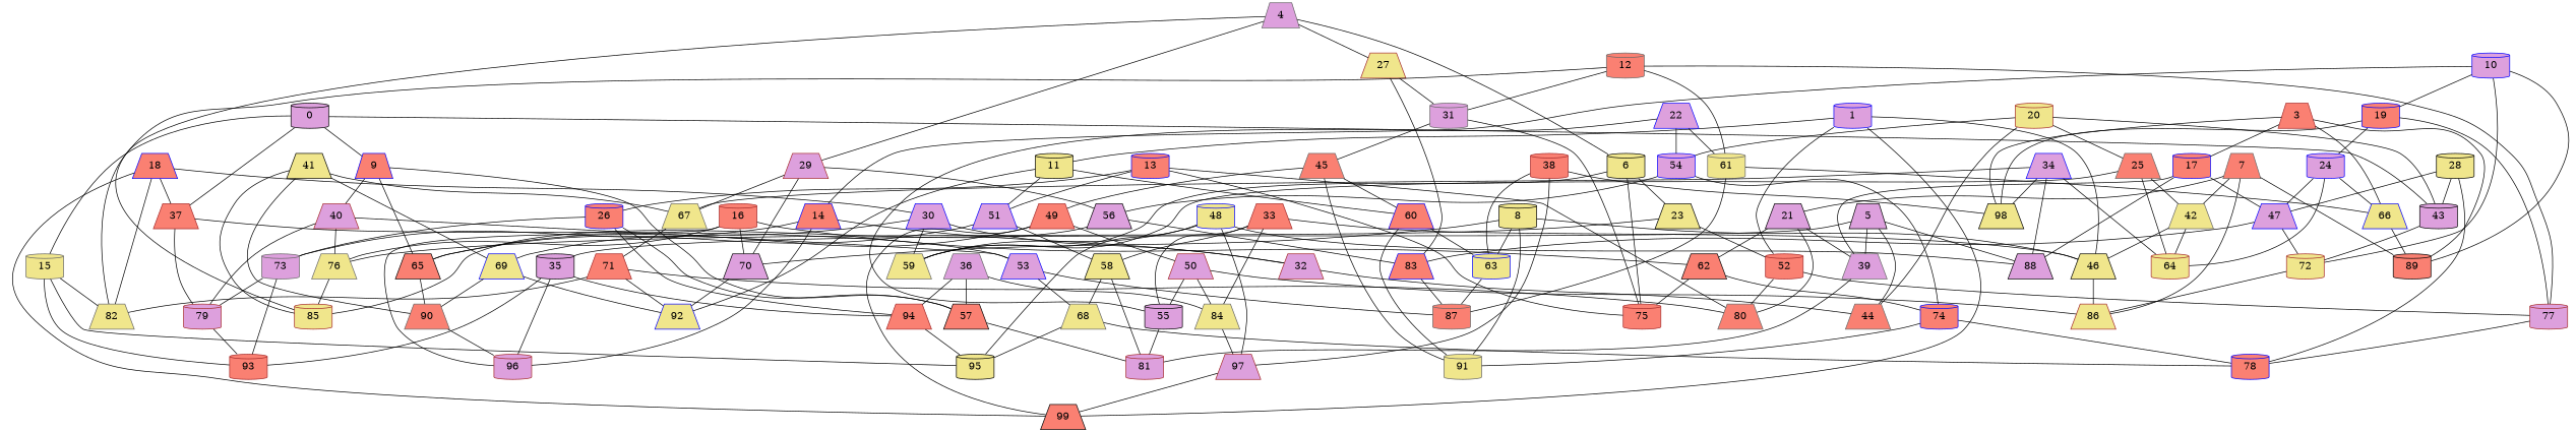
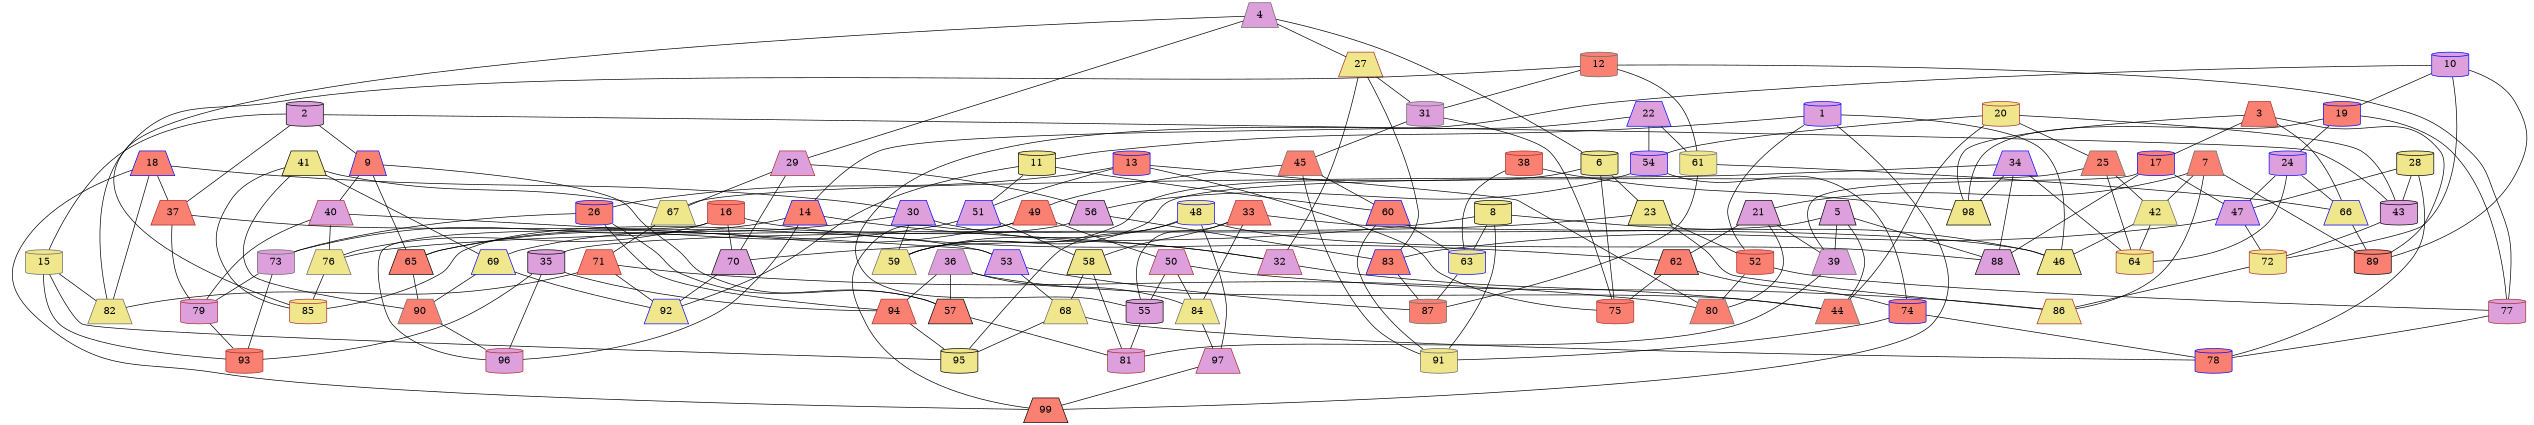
  graph {
    node [color=blue fillcolor=salmon shape=trapezium style=filled]
    1 [fillcolor=plum shape=cylinder]
    11 [color=black fillcolor=khaki shape=cylinder]
    46 [color=black fillcolor=khaki]
    52 [color=brown shape=cylinder]
    99 [color=black]
    51 [fillcolor=plum]
    60
    92 [fillcolor=khaki]
    77 [color=brown fillcolor=plum shape=cylinder]
    80 [color=gray40]
-   2 [color=black fillcolor=plum shape=cylinder label=0]
+   2 [color=black fillcolor=plum shape=cylinder]
    9
    15 [color=gray40 fillcolor=khaki shape=cylinder]
    37 [color=brown]
    43 [color=black fillcolor=plum shape=cylinder]
    40 [color=brown fillcolor=plum]
    57 [color=black]
    65 [color=black]
    82 [color=gray40 fillcolor=khaki]
    93 [color=brown shape=cylinder]
    95 [color=black fillcolor=khaki shape=cylinder]
    53 [fillcolor=plum]
    79 [color=brown fillcolor=plum shape=cylinder]
    72 [color=brown fillcolor=khaki shape=cylinder]
    3 [color=brown]
    17 [shape=cylinder]
    66 [fillcolor=khaki]
    89 [color=black shape=cylinder]
    98 [color=black fillcolor=khaki]
    39 [color=gray40 fillcolor=plum]
    88 [color=black fillcolor=plum]
    47 [fillcolor=plum]
    4 [color=gray40 fillcolor=plum]
    6 [color=black fillcolor=khaki shape=cylinder]
    27 [color=brown fillcolor=khaki]
    29 [color=brown fillcolor=plum]
    85 [color=brown fillcolor=khaki shape=cylinder]
    23 [color=black fillcolor=khaki]
    59 [color=gray40 fillcolor=khaki]
    75 [color=brown shape=cylinder]
    31 [color=gray40 fillcolor=plum shape=cylinder]
    32 [color=brown fillcolor=plum]
    83
    70 [color=black fillcolor=plum]
    56 [color=black fillcolor=plum]
    67 [color=gray40 fillcolor=khaki]
    5 [color=black fillcolor=plum]
    35 [color=black fillcolor=plum shape=cylinder]
    44 [color=gray40]
    96 [color=brown fillcolor=plum shape=cylinder]
    94 [color=brown]
    81 [color=brown fillcolor=plum shape=cylinder]
    86 [color=brown fillcolor=khaki]
    76 [color=gray40 fillcolor=khaki]
    7 [color=gray40]
    21 [color=black fillcolor=plum]
    42 [color=gray40 fillcolor=khaki]
    62 [color=black]
    64 [color=brown fillcolor=khaki shape=cylinder]
    8 [color=black fillcolor=khaki shape=cylinder]
    63 [fillcolor=khaki shape=cylinder]
    91 [color=gray40 fillcolor=khaki shape=cylinder]
    87 [color=gray40 shape=cylinder]
    90 [color=gray40]
    10 [fillcolor=plum shape=cylinder]
    14
    19 [shape=cylinder]
    73 [color=gray40 fillcolor=plum shape=cylinder]
    24 [fillcolor=plum shape=cylinder]
    58 [color=black fillcolor=khaki]
    12 [color=gray40 shape=cylinder]
    61 [color=gray40 fillcolor=khaki shape=cylinder]
    45 [color=gray40]
    78 [shape=cylinder]
    13 [shape=cylinder]
    26 [shape=cylinder]
    16 [color=brown shape=cylinder]
    74 [shape=cylinder]
    28 [color=black fillcolor=khaki shape=cylinder]
    18
    30 [fillcolor=plum]
    20 [color=brown fillcolor=khaki shape=cylinder]
    25 [color=gray40]
    54 [fillcolor=plum shape=cylinder]
    22 [fillcolor=plum]
    55 [color=black fillcolor=plum shape=cylinder]
    38 [color=brown shape=cylinder]
    97 [color=brown fillcolor=plum]
    71 [color=brown]
    49 [color=brown]
    33 [color=brown]
    84 [color=gray40 fillcolor=khaki]
    68 [color=gray40 fillcolor=khaki]
    34 [fillcolor=plum]
    36 [color=gray40 fillcolor=plum]
    41 [color=black fillcolor=khaki]
    69 [fillcolor=khaki]
    50 [color=brown fillcolor=plum]
    48 [fillcolor=khaki shape=cylinder]
    1 -- 11
    1 -- 46
    1 -- 52
    1 -- 99
    11 -- 51
    11 -- 60
    11 -- 92
    52 -- 77
    52 -- 80
    51 -- 65
    51 -- 58
    60 -- 63
    60 -- 91
    77 -- 78
    2 -- 9
    2 -- 15
    2 -- 37
    2 -- 43
    9 -- 40
    9 -- 57
    9 -- 65
    15 -- 82
    15 -- 93
    15 -- 95
    37 -- 53
    37 -- 79
    43 -- 72
    40 -- 53
    40 -- 79
    40 -- 76
    57 -- 81
    65 -- 90
    53 -- 87
    53 -- 68
    79 -- 93
    72 -- 86
    3 -- 17
    3 -- 66
    3 -- 89
    3 -- 98
    17 -- 39
    17 -- 88
    17 -- 47
    66 -- 89
    39 -- 81
    47 -- 72
    47 -- 83
    4 -- 6
    4 -- 27
    4 -- 29
    4 -- 85
    6 -- 23
    6 -- 59
    6 -- 75
    27 -- 31
+   27 -- 32
    27 -- 83
    29 -- 70
    29 -- 56
    29 -- 67
    23 -- 52
-   46 -- 86
+   23 -- 86
    23 -- 76
    31 -- 75
    31 -- 45
    32 -- 44
    83 -- 87
    70 -- 92
    56 -- 85
    56 -- 83
    67 -- 71
    5 -- 39
    5 -- 88
    5 -- 35
    5 -- 44
    35 -- 93
    35 -- 96
    35 -- 94
    94 -- 95
    76 -- 85
    7 -- 89
    7 -- 86
    7 -- 21
    7 -- 42
    21 -- 80
    21 -- 39
    21 -- 62
    42 -- 46
    42 -- 64
    62 -- 75
    62 -- 74
    8 -- 46
    8 -- 70
    8 -- 63
    8 -- 91
    63 -- 87
    90 -- 96
    10 -- 72
    10 -- 89
    10 -- 14
    10 -- 19
    14 -- 32
    14 -- 96
    14 -- 73
    19 -- 77
    19 -- 98
    19 -- 24
    73 -- 93
    73 -- 79
    24 -- 66
    24 -- 47
    24 -- 64
    58 -- 81
    58 -- 68
    12 -- 77
    12 -- 82
    12 -- 31
    12 -- 61
    61 -- 66
    61 -- 87
    45 -- 60
    45 -- 91
    45 -- 49
    13 -- 51
    13 -- 80
    13 -- 75
    13 -- 26
    26 -- 57
    26 -- 94
    26 -- 73
    16 -- 70
    16 -- 96
    16 -- 76
    16 -- 62
    74 -- 91
    74 -- 78
    28 -- 43
    28 -- 47
    28 -- 78
    18 -- 99
    18 -- 37
    18 -- 82
    18 -- 30
    30 -- 65
    30 -- 59
    30 -- 32
    20 -- 43
    20 -- 44
    20 -- 25
    20 -- 54
    25 -- 59
    25 -- 42
    25 -- 64
    54 -- 56
    54 -- 74
    22 -- 61
    22 -- 54
    22 -- 55
    55 -- 81
    38 -- 98
    38 -- 63
-   38 -- 97
    97 -- 99
    71 -- 92
    71 -- 80
    71 -- 82
    49 -- 99
    49 -- 69
    49 -- 50
    33 -- 46
    33 -- 58
    33 -- 55
    33 -- 84
    84 -- 97
    68 -- 95
    68 -- 78
    34 -- 98
    34 -- 88
    34 -- 67
    34 -- 64
    36 -- 57
+   36 -- 44
    36 -- 94
    36 -- 84
    41 -- 85
    41 -- 67
    41 -- 90
    41 -- 69
    69 -- 92
    69 -- 90
    50 -- 86
    50 -- 55
    50 -- 84
    48 -- 95
    48 -- 88
    48 -- 59
    48 -- 97
  }
